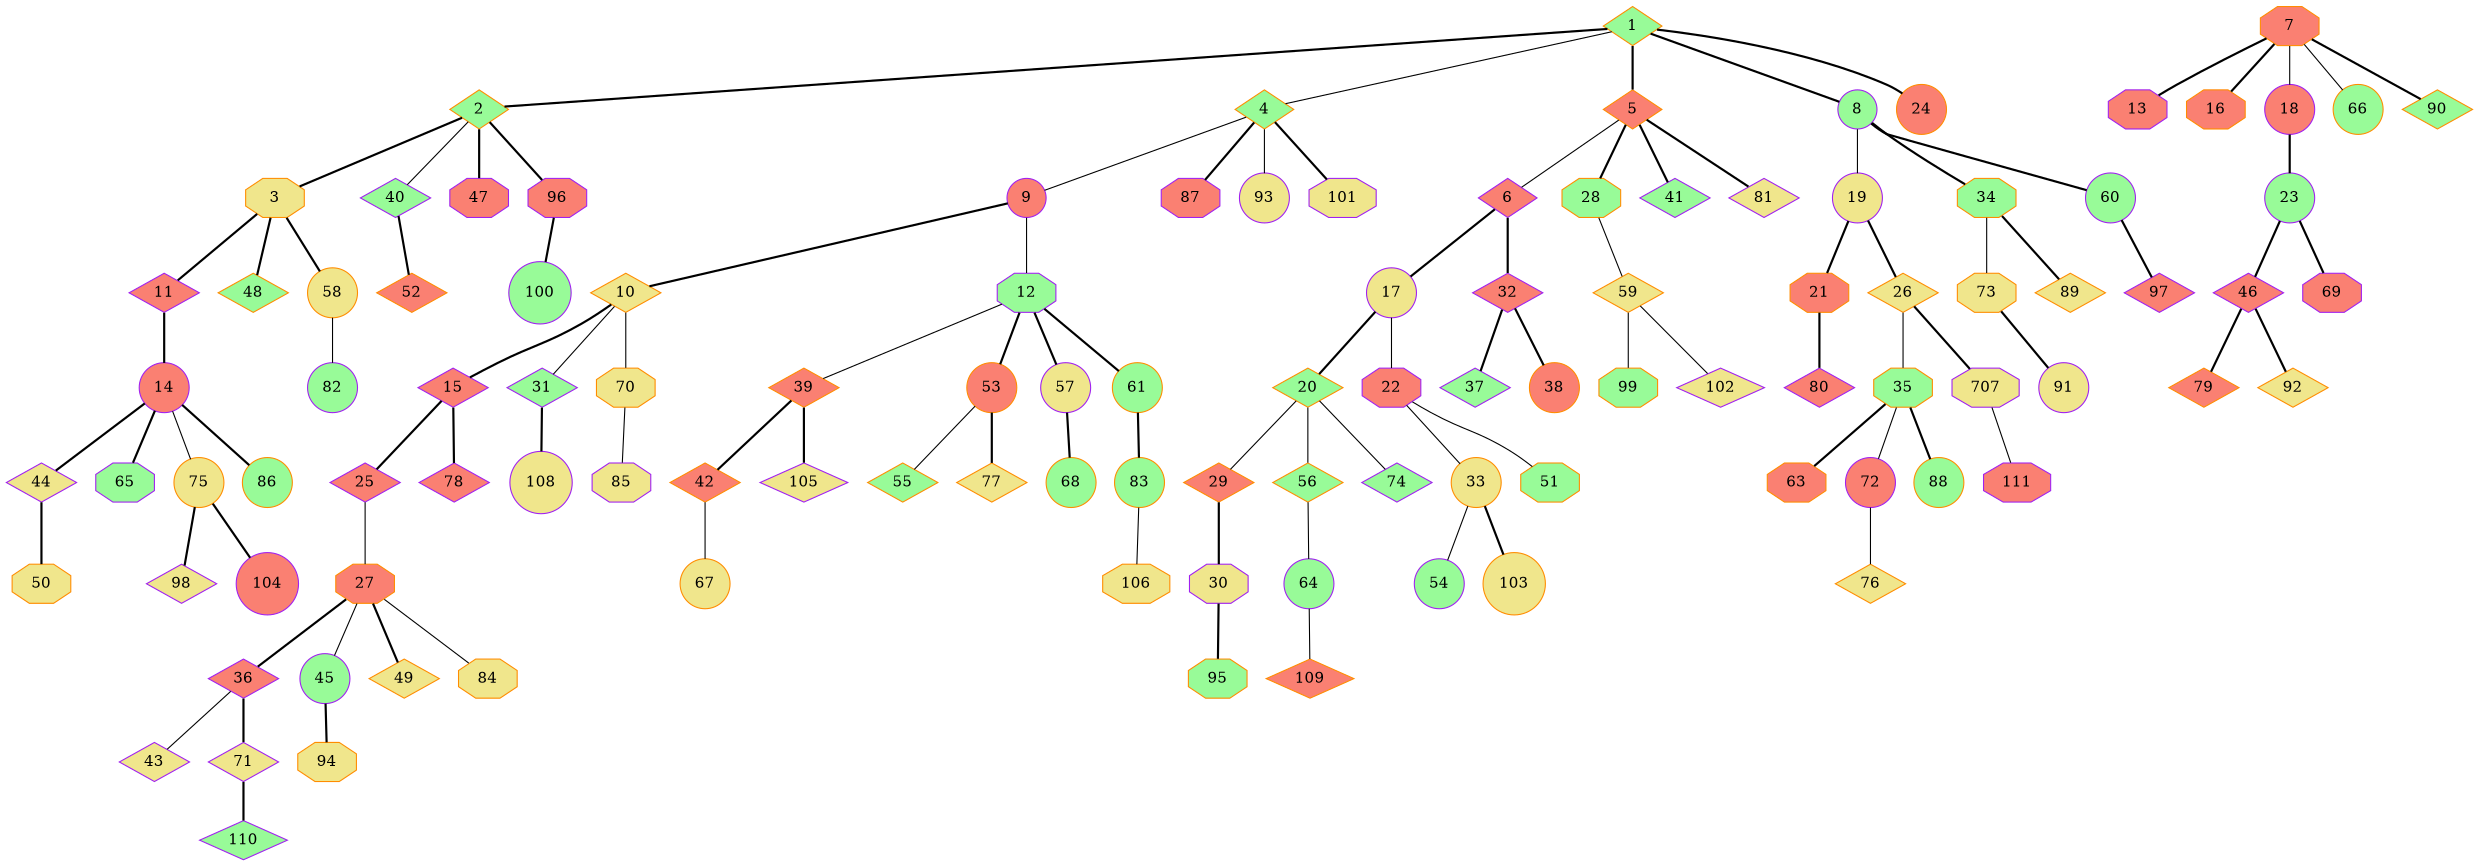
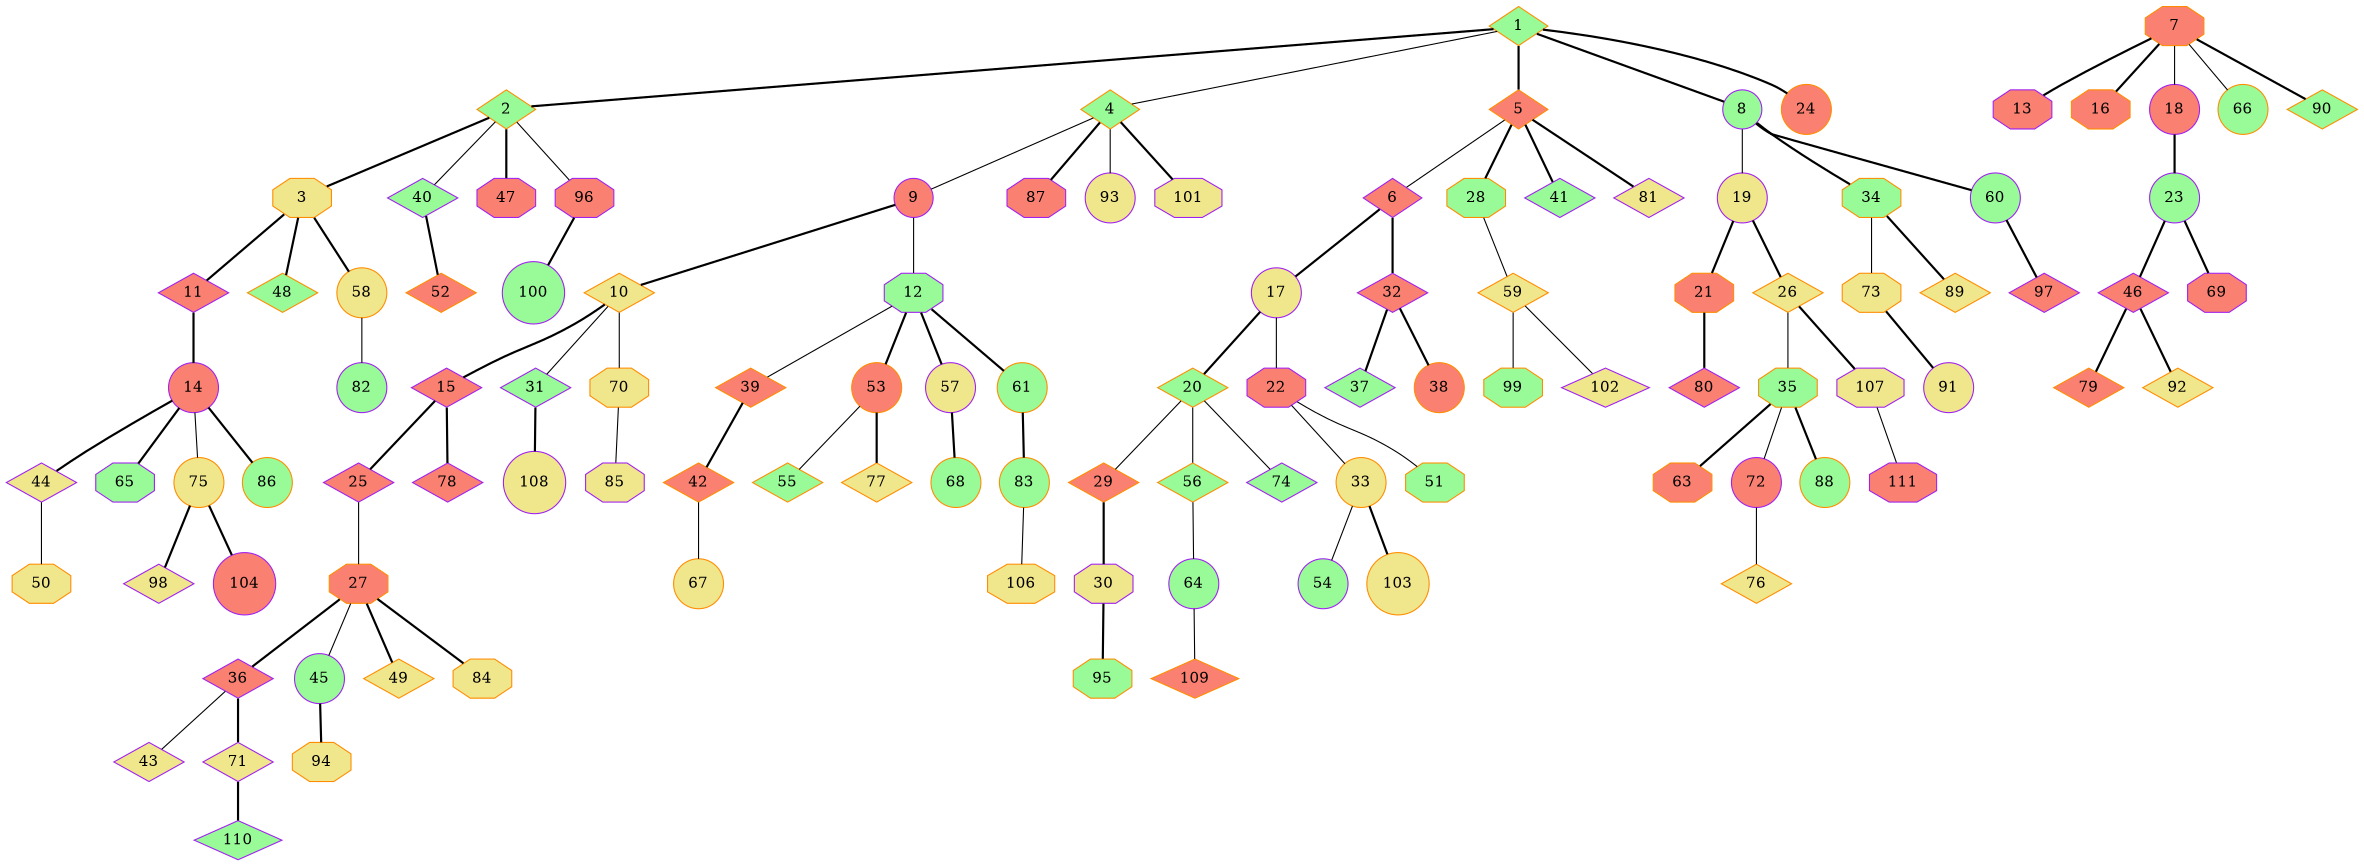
  graph {
    node [color=darkorange fillcolor=salmon shape=diamond style=filled]
    edge [style=bold]
    1 [fillcolor=palegreen]
    2 [fillcolor=palegreen]
    4 [fillcolor=palegreen]
    5
    8 [color=purple fillcolor=palegreen shape=circle]
    24 [shape=circle]
    3 [fillcolor=khaki shape=octagon]
    40 [color=purple fillcolor=palegreen]
    47 [color=purple shape=octagon]
    96 [color=purple shape=octagon]
    9 [color=purple shape=circle]
    87 [color=purple shape=octagon]
    93 [color=purple fillcolor=khaki shape=circle]
    101 [color=purple fillcolor=khaki shape=octagon]
    6 [color=purple]
    28 [fillcolor=palegreen shape=octagon]
    41 [color=purple fillcolor=palegreen]
    81 [color=purple fillcolor=khaki]
    7 [shape=octagon]
    13 [color=purple shape=octagon]
    16 [shape=octagon]
    18 [color=purple shape=circle]
    66 [fillcolor=palegreen shape=circle]
    90 [fillcolor=palegreen]
    19 [color=purple fillcolor=khaki shape=circle]
    34 [fillcolor=palegreen shape=octagon]
    60 [color=purple fillcolor=palegreen shape=circle]
    11 [color=purple]
    48 [fillcolor=palegreen]
    58 [fillcolor=khaki shape=circle]
    52
    100 [color=purple fillcolor=palegreen shape=circle]
    14 [color=purple shape=circle]
    82 [color=purple fillcolor=palegreen shape=circle]
    10 [fillcolor=khaki]
    12 [color=purple fillcolor=palegreen shape=octagon]
    17 [color=purple fillcolor=khaki shape=circle]
    32 [color=purple]
    59 [fillcolor=khaki]
    20 [fillcolor=palegreen]
    22 [color=purple shape=octagon]
    37 [color=purple fillcolor=palegreen]
    38 [shape=circle]
    23 [color=purple fillcolor=palegreen shape=circle]
    21 [shape=octagon]
    26 [fillcolor=khaki]
    73 [fillcolor=khaki shape=octagon]
    89 [fillcolor=khaki]
    97 [color=purple]
    15 [color=purple]
    31 [color=purple fillcolor=palegreen]
    70 [fillcolor=khaki shape=octagon]
    39
    53 [shape=circle]
    57 [color=purple fillcolor=khaki shape=circle]
    61 [fillcolor=palegreen shape=circle]
    25 [color=purple]
    78 [color=purple]
    108 [color=purple fillcolor=khaki shape=circle]
    85 [color=purple fillcolor=khaki shape=octagon]
    44 [color=purple fillcolor=khaki]
    65 [color=purple fillcolor=palegreen shape=octagon]
    75 [fillcolor=khaki shape=circle]
    86 [fillcolor=palegreen shape=circle]
    42
-   105 [color=purple fillcolor=khaki]
    55 [fillcolor=palegreen]
    77 [fillcolor=khaki]
    68 [fillcolor=palegreen shape=circle]
    83 [fillcolor=palegreen shape=circle]
    50 [fillcolor=khaki shape=octagon]
    98 [color=purple fillcolor=khaki]
    104 [color=purple shape=circle]
    27 [shape=octagon]
    29
    56 [fillcolor=palegreen]
    74 [color=purple fillcolor=palegreen]
    33 [fillcolor=khaki shape=circle]
    51 [fillcolor=palegreen shape=octagon]
    46 [color=purple]
    69 [color=purple shape=octagon]
    80 [color=purple]
    35 [fillcolor=palegreen shape=octagon]
-   107 [color=purple fillcolor=khaki shape=octagon label=707]
+   107 [color=purple fillcolor=khaki shape=octagon]
    30 [color=purple fillcolor=khaki shape=octagon]
    64 [color=purple fillcolor=palegreen shape=circle]
    54 [color=purple fillcolor=palegreen shape=circle]
    103 [fillcolor=khaki shape=circle]
    79
    92 [fillcolor=khaki]
    36 [color=purple]
    45 [color=purple fillcolor=palegreen shape=circle]
    49 [fillcolor=khaki]
    84 [fillcolor=khaki shape=octagon]
    63 [shape=octagon]
    72 [color=purple shape=circle]
    88 [fillcolor=palegreen shape=circle]
    111 [color=purple shape=octagon]
    43 [color=purple fillcolor=khaki]
    71 [color=purple fillcolor=khaki]
    94 [fillcolor=khaki shape=octagon]
    99 [fillcolor=palegreen shape=octagon]
    102 [color=purple fillcolor=khaki]
    95 [fillcolor=palegreen shape=octagon]
    91 [color=purple fillcolor=khaki shape=circle]
    76 [fillcolor=khaki]
    110 [color=purple fillcolor=palegreen]
    67 [fillcolor=khaki shape=circle]
    109
    106 [fillcolor=khaki shape=octagon]
    1 -- 2
    1 -- 4 [style=solid]
    1 -- 5
    1 -- 8
    1 -- 24
    2 -- 3
    2 -- 40 [style=solid]
    2 -- 47
-   2 -- 96
+   2 -- 96 [style=solid]
    4 -- 9 [style=solid]
    4 -- 87
    4 -- 93 [style=solid]
    4 -- 101
    5 -- 6 [style=solid]
    5 -- 28
    5 -- 41
    5 -- 81
    8 -- 19 [style=solid]
    8 -- 34
    8 -- 60
    3 -- 11
    3 -- 48
    3 -- 58
    40 -- 52
    96 -- 100
    9 -- 10
    9 -- 12 [style=solid]
    6 -- 17
    6 -- 32
    28 -- 59 [style=solid]
    7 -- 13
    7 -- 16
    7 -- 18 [style=solid]
    7 -- 66 [style=solid]
    7 -- 90
    18 -- 23
    19 -- 21
    19 -- 26
    34 -- 73 [style=solid]
    34 -- 89
    60 -- 97
    11 -- 14
    58 -- 82 [style=solid]
    14 -- 44
    14 -- 65
    14 -- 75 [style=solid]
    14 -- 86
    10 -- 15
    10 -- 31 [style=solid]
    10 -- 70 [style=solid]
    12 -- 39 [style=solid]
    12 -- 53
    12 -- 57
    12 -- 61
    17 -- 20
    17 -- 22 [style=solid]
    32 -- 37
    32 -- 38
    59 -- 99 [style=solid]
    59 -- 102 [style=solid]
    20 -- 29 [style=solid]
    20 -- 56 [style=solid]
    20 -- 74 [style=solid]
    22 -- 33 [style=solid]
    22 -- 51 [style=solid]
    23 -- 46
    23 -- 69
    21 -- 80
    26 -- 35 [style=solid]
    26 -- 107
    73 -- 91
    15 -- 25
    15 -- 78
    31 -- 108
    70 -- 85 [style=solid]
    39 -- 42
-   39 -- 105
    53 -- 55 [style=solid]
    53 -- 77
    57 -- 68
    61 -- 83
    25 -- 27 [style=solid]
-   44 -- 50
+   44 -- 50 [style=solid]
    75 -- 98
    75 -- 104
    42 -- 67 [style=solid]
    83 -- 106 [style=solid]
    27 -- 36
    27 -- 45 [style=solid]
    27 -- 49
-   27 -- 84 [style=solid]
+   27 -- 84
    29 -- 30
    56 -- 64 [style=solid]
    33 -- 54 [style=solid]
    33 -- 103
    46 -- 79
    46 -- 92
    35 -- 63
    35 -- 72 [style=solid]
    35 -- 88
    107 -- 111 [style=solid]
    30 -- 95
    64 -- 109 [style=solid]
    36 -- 43 [style=solid]
    36 -- 71
    45 -- 94
    72 -- 76 [style=solid]
    71 -- 110
  }
